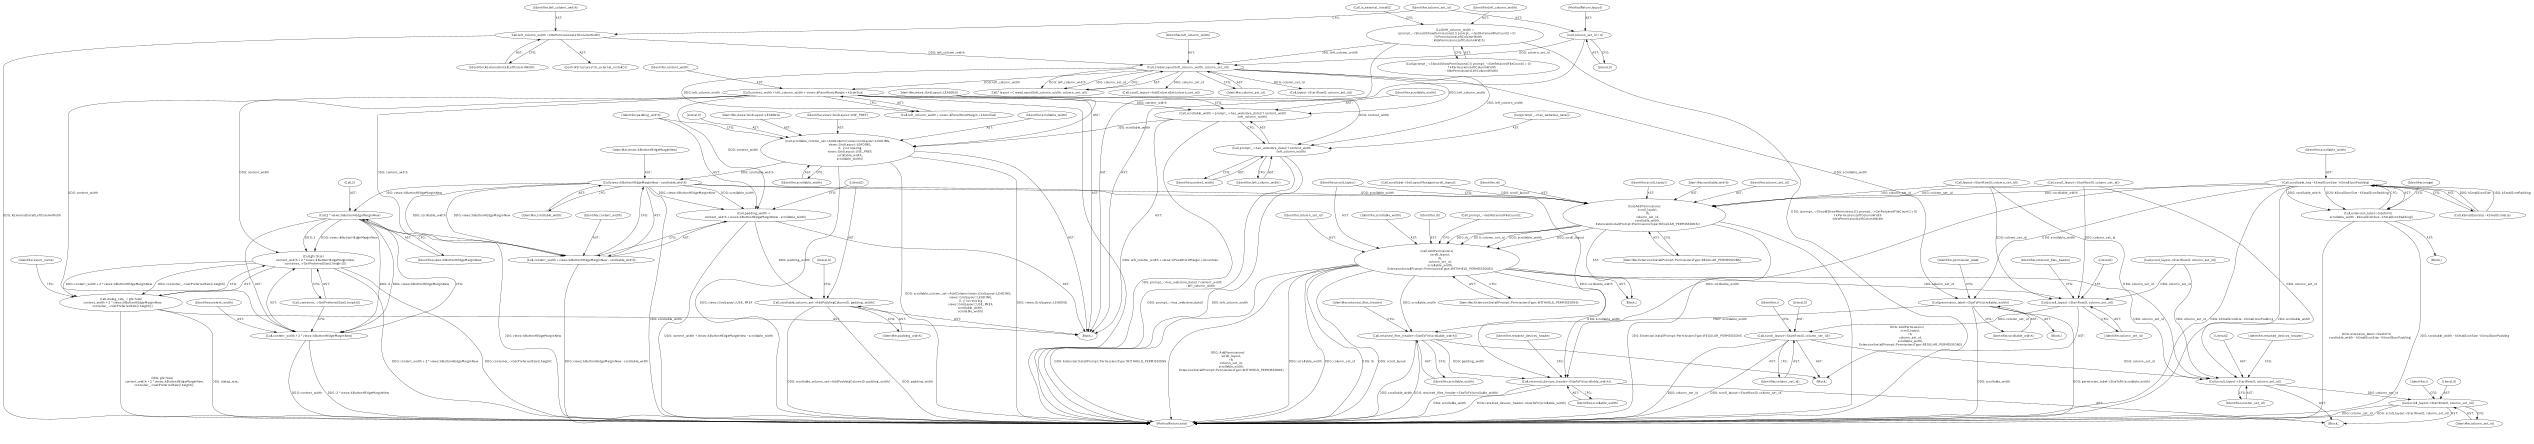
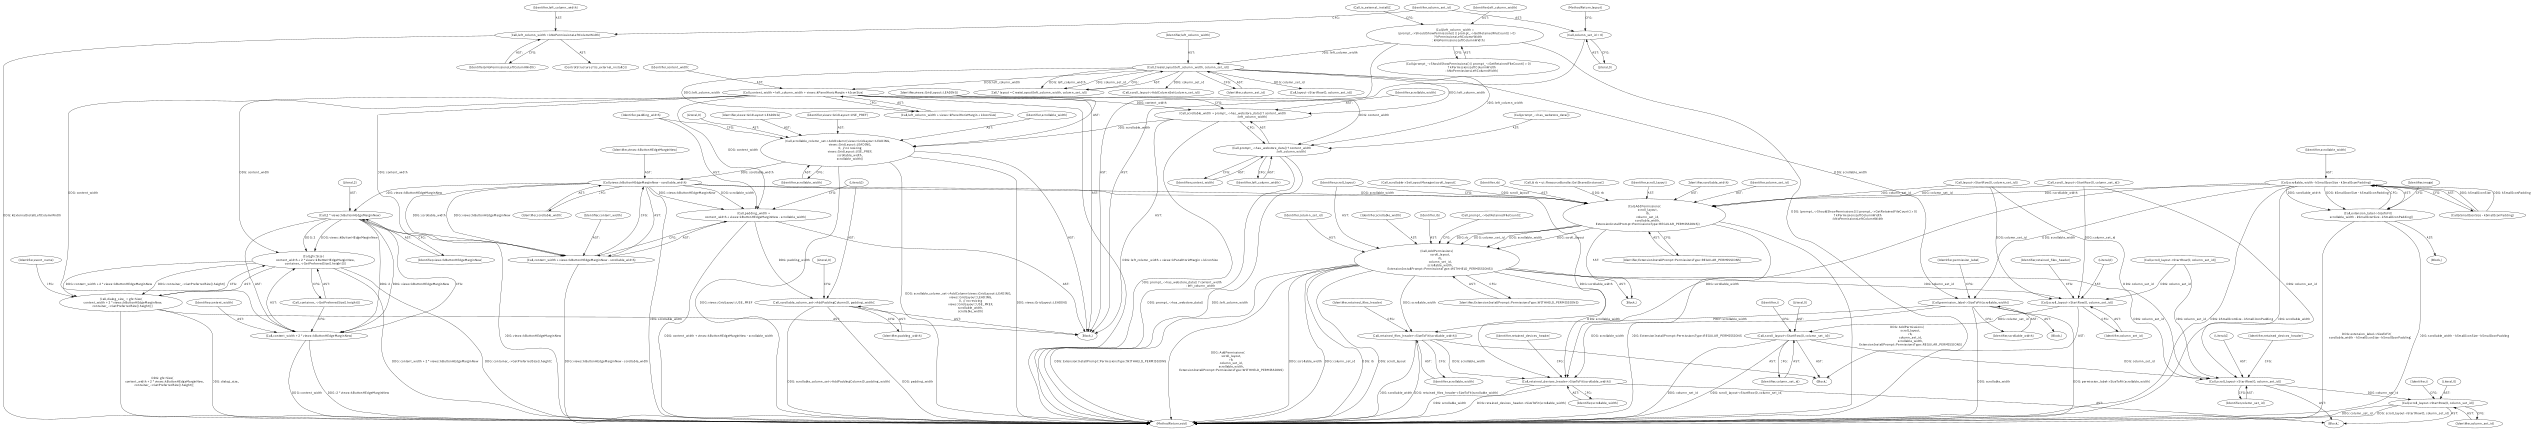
  digraph {
    fontname="IBM Plex Sans"
    node [fontname="IBM Plex Sans"]
    edge [fontname="IBM Plex Sans"]
    n1 [label="(Call,content_width = left_column_width + views::kPanelHorizMargin + kIconSize)"]
    n2 [label="(Call,scrollable_width = prompt_->has_webstore_data() ? content_width\n                                                      : left_column_width)"]
    n3 [label="(Call,padding_width =\n      content_width + views::kButtonHEdgeMarginNew - scrollable_width)"]
    n4 [label="(Call,content_width + views::kButtonHEdgeMarginNew - scrollable_width)"]
    n5 [label="(Call,gfx::Size(\n      content_width + 2 * views::kButtonHEdgeMarginNew,\n      container_->GetPreferredSize().height()))"]
    n6 [label="(Call,content_width + 2 * views::kButtonHEdgeMarginNew)"]
    n7 [label="(Call,prompt_->has_webstore_data() ? content_width\n                                                      : left_column_width)"]
    n8 [label="(MethodReturn,void)"]
    n9 [label="(Call,left_column_width + views::kPanelHorizMargin + kIconSize)"]
    n10 [label="(Block,)"]
    n11 [label="(Call,scrollable_column_set->AddColumn(views::GridLayout::LEADING,\n                                   views::GridLayout::LEADING,\n                                   0,  // no resizing\n                                   views::GridLayout::USE_PREF,\n                                   scrollable_width,\n                                   scrollable_width))"]
    n12 [label="(Call,scrollable_column_set->AddPaddingColumn(0, padding_width))"]
    n13 [label="(Call,views::kButtonHEdgeMarginNew - scrollable_width)"]
    n14 [label="(Call,dialog_size_ = gfx::Size(\n      content_width + 2 * views::kButtonHEdgeMarginNew,\n      container_->GetPreferredSize().height()))"]
    n15 [label="(Call,container_->GetPreferredSize().height())"]
    n16 [label="(Call,2 * views::kButtonHEdgeMarginNew)"]
    n17 [label="(Identifier,left_column_width)"]
    n18 [label="(Identifier,content_width)"]
    n19 [label="(Call,CreateLayout(left_column_width, column_set_id))"]
    n20 [label="(Call,* layout = CreateLayout(left_column_width, column_set_id))"]
    n21 [label="(Call,scroll_layout->AddColumnSet(column_set_id))"]
    n22 [label="(Identifier,column_set_id)"]
    n23 [label="(Call,layout->StartRow(0, column_set_id))"]
    n24 [label="(Call,permission_label->SizeToFit(scrollable_width))"]
    n25 [label="(Call,left_column_width = kNoPermissionsLeftColumnWidth)"]
-   n26 [label="(Identifier,kExternalInstallLeftColumnWidth)"]
+   n26 [label="(Identifier,kNoPermissionsLeftColumnWidth)"]
    n27 [label="(ControlStructure,if (is_external_install()))"]
    n28 [label="(Call,left_column_width =\n      (prompt_->ShouldShowPermissions() || prompt_->GetRetainedFileCount() > 0)\n          ? kPermissionsLeftColumnWidth\n          : kNoPermissionsLeftColumnWidth)"]
    n29 [label="(Call,(prompt_->ShouldShowPermissions() || prompt_->GetRetainedFileCount() > 0)\n          ? kPermissionsLeftColumnWidth\n          : kNoPermissionsLeftColumnWidth)"]
    n30 [label="(Call,column_set_id = 0)"]
    n31 [label="(Literal,0)"]
    n32 [label="(Identifier,scrollable_width)"]
    n33 [label="(Call,AddPermissions(\n          scroll_layout,\n          rb,\n          column_set_id,\n          scrollable_width,\n          ExtensionInstallPrompt::PermissionsType::REGULAR_PERMISSIONS))"]
    n34 [label="(Call,retained_devices_header->SizeToFit(scrollable_width))"]
    n35 [label="(Identifier,scrollable_width)"]
-   n36 [label="(Call,scrollable_has - kSmallIconSize - kSmallIconPadding)"]
+   n36 [label="(Call,scrollable_width - kSmallIconSize - kSmallIconPadding)"]
    n37 [label="(Call,extension_label->SizeToFit(\n          scrollable_width - kSmallIconSize - kSmallIconPadding))"]
-   n38 [label="(Call,kSmallIconSize - kSmallIconSize)"]
+   n38 [label="(Call,kSmallIconSize - kSmallIconPadding)"]
    n39 [label="(Call,AddPermissions(\n          scroll_layout,\n          rb,\n          column_set_id,\n          scrollable_width,\n          ExtensionInstallPrompt::PermissionsType::WITHHELD_PERMISSIONS))"]
    n40 [label="(Identifier,ExtensionInstallPrompt::PermissionsType::REGULAR_PERMISSIONS)"]
    n41 [label="(Block,)"]
    n42 [label="(Call,retained_files_header->SizeToFit(scrollable_width))"]
    n43 [label="(Block,)"]
    n44 [label="(Identifier,scrollable_width)"]
    n45 [label="(Block,)"]
    n46 [label="(Identifier,scrollable_width)"]
    n47 [label="(Block,)"]
    n48 [label="(Identifier,scrollable_width)"]
    n49 [label="(Identifier,views::kButtonHEdgeMarginNew)"]
    n50 [label="(Identifier,padding_width)"]
    n51 [label="(Block,)"]
    n52 [label="(Call,scroll_layout->StartRow(0, column_set_id))"]
    n53 [label="(Call,scroll_layout->StartRow(0, column_set_id))"]
    n54 [label="(Identifier,ExtensionInstallPrompt::PermissionsType::WITHHELD_PERMISSIONS)"]
    n55 [label="(Call,scroll_layout->StartRow(0, column_set_id))"]
    n56 [label="(Identifier,column_set_id)"]
    n57 [label="(Call,scroll_layout->StartRow(0, column_set_id))"]
    n58 [label="(Identifier,column_set_id)"]
    n59 [label="(Identifier,column_set_id)"]
    n60 [label="(Identifier,column_set_id)"]
    n61 [label="(Identifier,scrollable_width)"]
    n62 [label="(Identifier,permission_label)"]
    n63 [label="(Literal,0)"]
    n64 [label="(Identifier,column_set_id)"]
    n65 [label="(Identifier,views::GridLayout::LEADING)"]
    n66 [label="(Identifier,column_set_id)"]
    n67 [label="(Identifier,event_name)"]
    n68 [label="(Identifier,scroll_layout)"]
-   n69 [label="(Call,2)"]
+   n69 [label="(Literal,2)"]
    n70 [label="(Identifier,padding_width)"]
    n71 [label="(Identifier,i)"]
    n72 [label="(Call,scrollable->SetLayoutManager(scroll_layout))"]
    n73 [label="(Identifier,retained_files_header)"]
    n74 [label="(Identifier,rb)"]
    n75 [label="(Identifier,scrollable_width)"]
    n76 [label="(MethodReturn,layout)"]
    n77 [label="(Literal,0)"]
    n78 [label="(Identifier,retained_devices_header)"]
    n79 [label="(Identifier,left_column_width)"]
    n80 [label="(Literal,0)"]
    n81 [label="(Identifier,scrollable_width)"]
    n82 [label="(Call,layout->StartRow(0, column_set_id))"]
    n83 [label="(Literal,0)"]
+   n84 [label="(Call,& rb = ui::ResourceBundle::GetSharedInstance())"]
    n85 [label="(Identifier,rb)"]
    n86 [label="(Identifier,retained_files_header)"]
    n87 [label="(Identifier,left_column_width)"]
    n88 [label="(Identifier,image)"]
    n89 [label="(Call,prompt_->has_webstore_data())"]
    n90 [label="(Identifier,views::GridLayout::LEADING)"]
    n91 [label="(Call,is_external_install())"]
    n92 [label="(Identifier,views::kButtonHEdgeMarginNew)"]
    n93 [label="(Identifier,retained_devices_header)"]
    n94 [label="(Identifier,scroll_layout)"]
    n95 [label="(Identifier,column_set_id)"]
    n96 [label="(Call,scroll_layout->StartRow(0, column_set_id))"]
    n97 [label="(Call,prompt_->GetRetainedFileCount())"]
    n98 [label="(Identifier,i)"]
    n99 [label="(Identifier,content_width)"]
    n100 [label="(Literal,0)"]
    n101 [label="(Identifier,scrollable_width)"]
    n102 [label="(Call,scroll_layout->StartRow(0, column_set_id))"]
    n103 [label="(Identifier,content_width)"]
    n104 [label="(Identifier,content_width)"]
    n105 [label="(Literal,0)"]
    n106 [label="(Identifier,scrollable_width)"]
    n107 [label="(Identifier,views::GridLayout::USE_PREF)"]
    n108 [label="(Identifier,left_column_width)"]
    n109 [label="(Literal,0)"]
    n1 -> n2 [label="DDG: content_width"]
    n1 -> n3 [label="DDG: content_width"]
    n1 -> n4 [label="DDG: content_width"]
    n1 -> n5 [label="DDG: content_width"]
    n1 -> n6 [label="DDG: content_width"]
    n1 -> n7 [label="DDG: content_width"]
    n1 -> n8 [label="DDG: left_column_width + views::kPanelHorizMargin + kIconSize"]
    n1 -> n9 [label="CFG: "]
    n1 -> n10 [label="AST: "]
    n2 -> n7 [label="CFG: "]
    n2 -> n8 [label="DDG: prompt_->has_webstore_data() ? content_width\n                                                      : left_column_width"]
    n2 -> n10 [label="AST: "]
    n2 -> n11 [label="DDG: scrollable_width"]
    n3 -> n4 [label="CFG: "]
    n3 -> n8 [label="DDG: content_width + views::kButtonHEdgeMarginNew - scrollable_width"]
    n3 -> n10 [label="AST: "]
    n3 -> n12 [label="DDG: padding_width"]
    n4 -> n3 [label="AST: "]
    n4 -> n8 [label="DDG: views::kButtonHEdgeMarginNew - scrollable_width"]
    n4 -> n13 [label="CFG: "]
    n5 -> n8 [label="DDG: container_->GetPreferredSize().height()"]
    n5 -> n8 [label="DDG: content_width + 2 * views::kButtonHEdgeMarginNew"]
    n5 -> n14 [label="AST: "]
    n5 -> n14 [label="DDG: content_width + 2 * views::kButtonHEdgeMarginNew"]
    n5 -> n14 [label="DDG: container_->GetPreferredSize().height()"]
    n5 -> n15 [label="CFG: "]
    n6 -> n5 [label="AST: "]
    n6 -> n8 [label="DDG: content_width"]
    n6 -> n8 [label="DDG: 2 * views::kButtonHEdgeMarginNew"]
    n6 -> n16 [label="CFG: "]
    n7 -> n2 [label="AST: "]
    n7 -> n8 [label="DDG: left_column_width"]
    n7 -> n8 [label="DDG: prompt_->has_webstore_data()"]
    n7 -> n17 [label="CFG: "]
    n7 -> n18 [label="CFG: "]
    n9 -> n1 [label="AST: "]
    n11 -> n8 [label="DDG: views::GridLayout::LEADING"]
    n11 -> n8 [label="DDG: views::GridLayout::USE_PREF"]
    n11 -> n8 [label="DDG: scrollable_column_set->AddColumn(views::GridLayout::LEADING,\n                                   views::GridLayout::LEADING,\n                                   0,  // no resizing\n                                   views::GridLayout::USE_PREF,\n                                   scrollable_width,\n                                   scrollable_width)"]
    n11 -> n10 [label="AST: "]
    n11 -> n13 [label="DDG: scrollable_width"]
    n11 -> n32 [label="CFG: "]
    n12 -> n8 [label="DDG: padding_width"]
    n12 -> n8 [label="DDG: scrollable_column_set->AddPaddingColumn(0, padding_width)"]
    n12 -> n10 [label="AST: "]
    n12 -> n50 [label="CFG: "]
    n13 -> n3 [label="DDG: views::kButtonHEdgeMarginNew"]
    n13 -> n3 [label="DDG: scrollable_width"]
    n13 -> n4 [label="AST: "]
    n13 -> n4 [label="DDG: views::kButtonHEdgeMarginNew"]
    n13 -> n4 [label="DDG: scrollable_width"]
    n13 -> n8 [label="DDG: scrollable_width"]
    n13 -> n16 [label="DDG: views::kButtonHEdgeMarginNew"]
    n13 -> n33 [label="DDG: scrollable_width"]
    n13 -> n34 [label="DDG: scrollable_width"]
    n13 -> n35 [label="CFG: "]
    n14 -> n5 [label="CFG: "]
    n14 -> n8 [label="DDG: dialog_size_"]
    n14 -> n8 [label="DDG: gfx::Size(\n      content_width + 2 * views::kButtonHEdgeMarginNew,\n      container_->GetPreferredSize().height())"]
    n14 -> n10 [label="AST: "]
    n15 -> n5 [label="AST: "]
    n15 -> n6 [label="CFG: "]
    n16 -> n5 [label="DDG: 2"]
    n16 -> n5 [label="DDG: views::kButtonHEdgeMarginNew"]
    n16 -> n6 [label="AST: "]
    n16 -> n6 [label="DDG: 2"]
    n16 -> n6 [label="DDG: views::kButtonHEdgeMarginNew"]
    n16 -> n8 [label="DDG: views::kButtonHEdgeMarginNew"]
    n16 -> n49 [label="CFG: "]
    n17 -> n7 [label="AST: "]
    n18 -> n7 [label="AST: "]
    n19 -> n1 [label="DDG: left_column_width"]
    n19 -> n2 [label="DDG: left_column_width"]
    n19 -> n7 [label="DDG: left_column_width"]
    n19 -> n9 [label="DDG: left_column_width"]
    n19 -> n20 [label="AST: "]
    n19 -> n20 [label="DDG: left_column_width"]
    n19 -> n20 [label="DDG: column_set_id"]
    n19 -> n21 [label="DDG: column_set_id"]
    n19 -> n22 [label="CFG: "]
    n19 -> n23 [label="DDG: column_set_id"]
    n19 -> n24 [label="DDG: scrollable_width"]
    n20 -> n19 [label="CFG: "]
    n22 -> n19 [label="AST: "]
    n24 -> n8 [label="DDG: permission_label->SizeToFit(scrollable_width)"]
    n24 -> n8 [label="DDG: scrollable_width"]
+   n24 -> n34 [label="DDG: scrollable_width"]
    n24 -> n42 [label="PREF: scrollable_width"]
    n24 -> n47 [label="AST: "]
    n24 -> n48 [label="CFG: "]
    n25 -> n8 [label="DDG: kExternalInstallLeftColumnWidth"]
-   n25 -> n19 [label="DDG: left_column_width"]
    n25 -> n26 [label="CFG: "]
    n25 -> n27 [label="AST: "]
    n26 -> n25 [label="AST: "]
    n28 -> n8 [label="DDG: (prompt_->ShouldShowPermissions() || prompt_->GetRetainedFileCount() > 0)\n          ? kPermissionsLeftColumnWidth\n          : kNoPermissionsLeftColumnWidth"]
    n28 -> n10 [label="AST: "]
    n28 -> n19 [label="DDG: left_column_width"]
    n28 -> n29 [label="CFG: "]
    n29 -> n28 [label="AST: "]
    n30 -> n10 [label="AST: "]
-   n30 -> n19 [label="DDG: column_set_id"]
    n30 -> n31 [label="CFG: "]
    n31 -> n30 [label="AST: "]
    n32 -> n11 [label="AST: "]
    n33 -> n8 [label="DDG: AddPermissions(\n          scroll_layout,\n          rb,\n          column_set_id,\n          scrollable_width,\n          ExtensionInstallPrompt::PermissionsType::REGULAR_PERMISSIONS)"]
    n33 -> n8 [label="DDG: ExtensionInstallPrompt::PermissionsType::REGULAR_PERMISSIONS"]
    n33 -> n39 [label="DDG: scroll_layout"]
    n33 -> n39 [label="DDG: rb"]
    n33 -> n39 [label="DDG: column_set_id"]
    n33 -> n39 [label="DDG: scrollable_width"]
    n33 -> n40 [label="CFG: "]
    n33 -> n41 [label="AST: "]
    n34 -> n8 [label="DDG: retained_devices_header->SizeToFit(scrollable_width)"]
    n34 -> n8 [label="DDG: scrollable_width"]
    n34 -> n45 [label="AST: "]
    n34 -> n46 [label="CFG: "]
    n35 -> n13 [label="AST: "]
    n36 -> n8 [label="DDG: kSmallIconSize - kSmallIconPadding"]
    n36 -> n8 [label="DDG: scrollable_width"]
    n36 -> n24 [label="DDG: scrollable_width"]
    n36 -> n33 [label="DDG: scrollable_width"]
    n36 -> n34 [label="DDG: scrollable_width"]
    n36 -> n37 [label="AST: "]
    n36 -> n37 [label="DDG: scrollable_width"]
    n36 -> n37 [label="DDG: kSmallIconSize - kSmallIconPadding"]
    n36 -> n38 [label="CFG: "]
    n37 -> n8 [label="DDG: extension_label->SizeToFit(\n          scrollable_width - kSmallIconSize - kSmallIconPadding)"]
    n37 -> n8 [label="DDG: scrollable_width - kSmallIconSize - kSmallIconPadding"]
    n37 -> n36 [label="CFG: "]
    n37 -> n51 [label="AST: "]
    n38 -> n36 [label="AST: "]
    n38 -> n36 [label="DDG: kSmallIconSize"]
    n38 -> n36 [label="DDG: kSmallIconPadding"]
    n39 -> n8 [label="DDG: rb"]
    n39 -> n8 [label="DDG: scroll_layout"]
    n39 -> n8 [label="DDG: ExtensionInstallPrompt::PermissionsType::WITHHELD_PERMISSIONS"]
    n39 -> n8 [label="DDG: AddPermissions(\n          scroll_layout,\n          rb,\n          column_set_id,\n          scrollable_width,\n          ExtensionInstallPrompt::PermissionsType::WITHHELD_PERMISSIONS)"]
    n39 -> n8 [label="DDG: scrollable_width"]
    n39 -> n8 [label="DDG: column_set_id"]
    n39 -> n34 [label="DDG: scrollable_width"]
    n39 -> n41 [label="AST: "]
    n39 -> n42 [label="DDG: scrollable_width"]
    n39 -> n52 [label="DDG: column_set_id"]
    n39 -> n53 [label="DDG: column_set_id"]
    n39 -> n54 [label="CFG: "]
    n40 -> n33 [label="AST: "]
    n42 -> n8 [label="DDG: scrollable_width"]
    n42 -> n8 [label="DDG: retained_files_header->SizeToFit(scrollable_width)"]
-   n42 -> n34 [label="DDG: padding_width"]
+   n42 -> n34 [label="DDG: scrollable_width"]
    n42 -> n43 [label="AST: "]
    n42 -> n44 [label="CFG: "]
    n44 -> n42 [label="AST: "]
    n46 -> n34 [label="AST: "]
    n48 -> n24 [label="AST: "]
    n49 -> n16 [label="AST: "]
    n50 -> n12 [label="AST: "]
    n52 -> n43 [label="AST: "]
    n52 -> n55 [label="DDG: column_set_id"]
    n52 -> n56 [label="CFG: "]
    n53 -> n45 [label="AST: "]
    n53 -> n57 [label="DDG: column_set_id"]
    n53 -> n58 [label="CFG: "]
    n54 -> n39 [label="AST: "]
    n55 -> n8 [label="DDG: column_set_id"]
    n55 -> n8 [label="DDG: scroll_layout->StartRow(0, column_set_id)"]
    n55 -> n43 [label="AST: "]
    n55 -> n53 [label="DDG: column_set_id"]
    n55 -> n59 [label="CFG: "]
    n56 -> n52 [label="AST: "]
    n57 -> n8 [label="DDG: column_set_id"]
    n57 -> n8 [label="DDG: scroll_layout->StartRow(0, column_set_id)"]
    n57 -> n45 [label="AST: "]
    n57 -> n60 [label="CFG: "]
    n58 -> n53 [label="AST: "]
    n59 -> n55 [label="AST: "]
    n60 -> n57 [label="AST: "]
    n61 -> n33 [label="AST: "]
    n62 -> n24 [label="CFG: "]
    n63 -> n53 [label="AST: "]
    n64 -> n39 [label="AST: "]
    n65 -> n2 [label="CFG: "]
    n65 -> n11 [label="AST: "]
    n66 -> n33 [label="AST: "]
    n67 -> n14 [label="CFG: "]
    n68 -> n33 [label="CFG: "]
    n68 -> n39 [label="AST: "]
    n69 -> n16 [label="AST: "]
    n70 -> n3 [label="AST: "]
    n70 -> n11 [label="CFG: "]
    n71 -> n57 [label="CFG: "]
    n72 -> n33 [label="DDG: scroll_layout"]
    n73 -> n42 [label="CFG: "]
    n74 -> n33 [label="AST: "]
    n75 -> n39 [label="AST: "]
-   n76 -> n30 [label="AST: "]
+   n76 -> n30 [label="CFG: "]
    n77 -> n3 [label="CFG: "]
    n77 -> n12 [label="AST: "]
    n78 -> n34 [label="CFG: "]
    n79 -> n19 [label="AST: "]
    n80 -> n52 [label="AST: "]
    n81 -> n11 [label="AST: "]
    n82 -> n33 [label="DDG: column_set_id"]
    n82 -> n52 [label="DDG: column_set_id"]
    n82 -> n53 [label="DDG: column_set_id"]
    n83 -> n11 [label="AST: "]
+   n84 -> n33 [label="DDG: rb"]
    n85 -> n39 [label="AST: "]
    n86 -> n52 [label="CFG: "]
    n87 -> n25 [label="AST: "]
    n88 -> n37 [label="CFG: "]
    n89 -> n7 [label="AST: "]
    n90 -> n11 [label="AST: "]
    n91 -> n28 [label="CFG: "]
    n92 -> n13 [label="AST: "]
    n93 -> n53 [label="CFG: "]
    n94 -> n33 [label="AST: "]
    n95 -> n25 [label="CFG: "]
    n95 -> n30 [label="AST: "]
    n96 -> n52 [label="DDG: column_set_id"]
    n96 -> n53 [label="DDG: column_set_id"]
    n97 -> n39 [label="CFG: "]
    n98 -> n55 [label="CFG: "]
    n99 -> n4 [label="AST: "]
    n100 -> n55 [label="AST: "]
    n101 -> n2 [label="AST: "]
    n102 -> n33 [label="DDG: column_set_id"]
    n102 -> n52 [label="DDG: column_set_id"]
    n102 -> n53 [label="DDG: column_set_id"]
    n103 -> n6 [label="AST: "]
    n104 -> n1 [label="AST: "]
    n105 -> n57 [label="AST: "]
    n106 -> n36 [label="AST: "]
    n107 -> n11 [label="AST: "]
    n108 -> n28 [label="AST: "]
    n109 -> n12 [label="CFG: "]
  }
